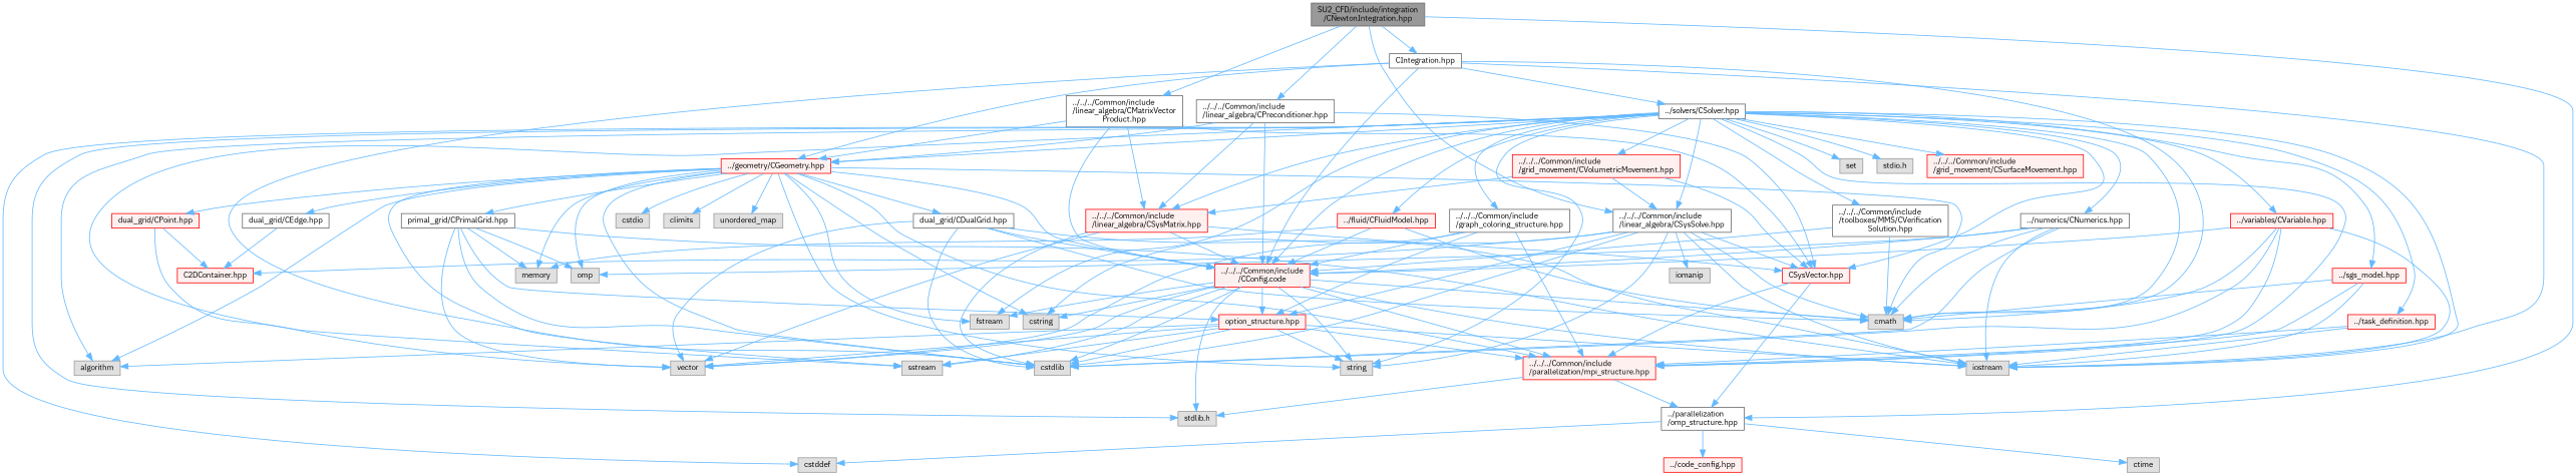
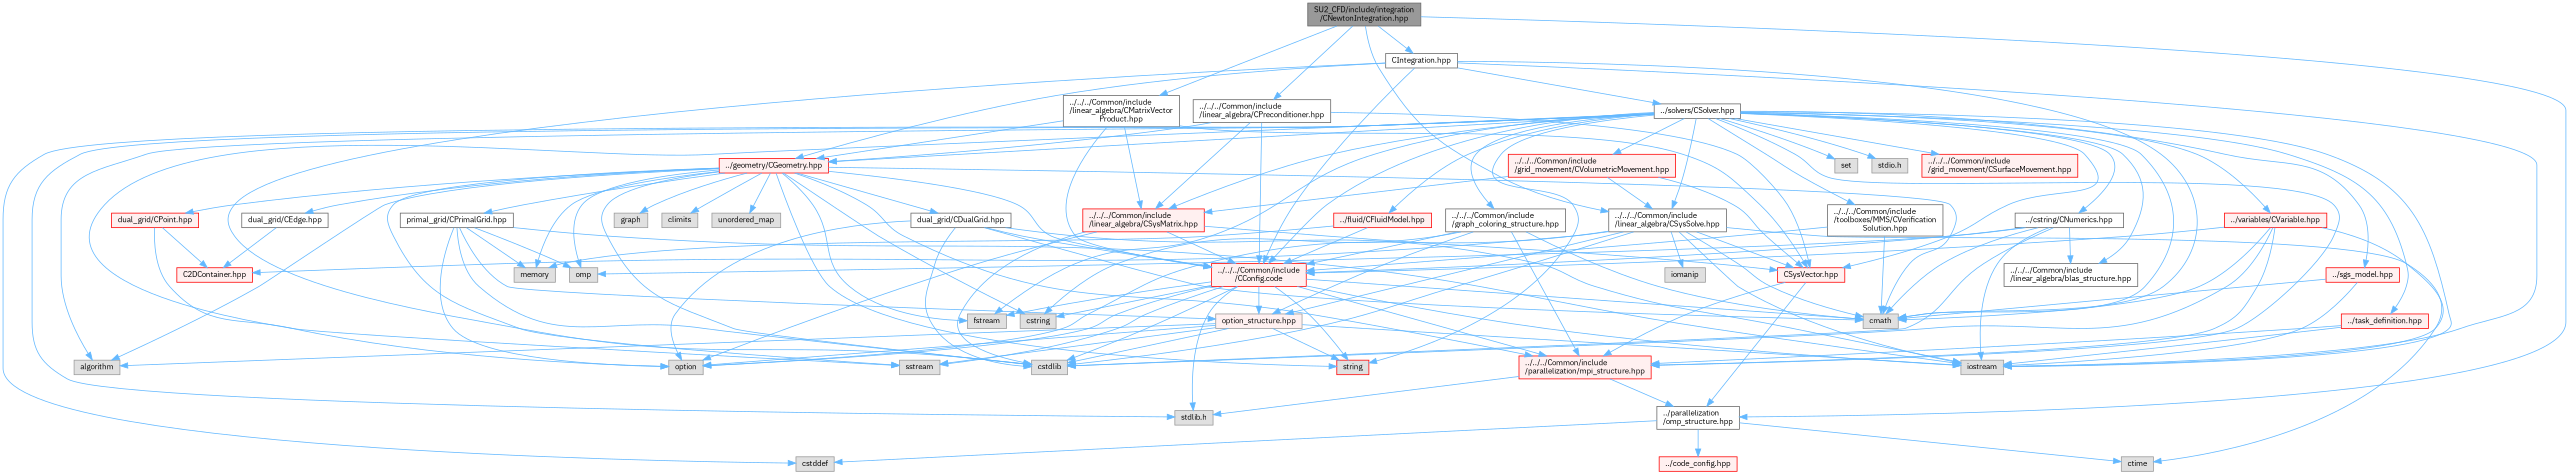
  digraph {
    fontname="IBM Plex Sans"
    node [color=grey60 fillcolor="#E0E0E0" fontname="IBM Plex Sans" fontsize=10 shape=box style=filled]
    edge [color=steelblue1 fontname="IBM Plex Sans" fontsize=10 labelfontname=Helvetica labelfontsize=10 style=solid]
    n1 [color=gray40 fillcolor=grey60 fontcolor=black height=0.2 label="SU2_CFD/include/integration\l/CNewtonIntegration.hpp" width=0.4]
    n2 [color=grey40 fillcolor=white height=0.2 label="CIntegration.hpp" width=0.4]
    n3 [color=grey40 fillcolor=white height=0.2 label="../parallelization\l/omp_structure.hpp" width=0.4]
    n4 [color=grey40 fillcolor=white height=0.2 label="../../../Common/include\l/linear_algebra/CSysSolve.hpp" width=0.4]
    n5 [color=grey40 fillcolor=white height=0.2 label="../../../Common/include\l/linear_algebra/CPreconditioner.hpp" width=0.4]
    n6 [color=grey40 fillcolor=white height=0.2 label="../../../Common/include\l/linear_algebra/CMatrixVector\lProduct.hpp" width=0.4]
    n7 [height=0.2 label=cmath width=0.4]
    n8 [height=0.2 label=iostream width=0.4]
    n9 [height=0.2 label=cstdlib width=0.4]
    n10 [color=grey40 fillcolor=white height=0.2 label="../solvers/CSolver.hpp" width=0.4]
    n11 [color=red fillcolor="#FFF0F0" height=0.2 label="../../../Common/include\l/CConfig.code" width=0.4]
    n12 [color=red fillcolor="#FFF0F0" height=0.2 label="../geometry/CGeometry.hpp" width=0.4]
    n13 [height=0.2 label=cstddef width=0.4]
    n14 [color=red fillcolor="#FFF0F0" height=0.2 label="../code_config.hpp" width=0.4]
    n15 [height=0.2 label=ctime width=0.4]
-   n16 [height=0.2 label=string width=0.4]
+   n16 [color=red height=0.2 label=string width=0.4]
    n17 [color=red fillcolor="#FFF0F0" height=0.2 label="CSysVector.hpp" width=0.4]
-   n18 [height=0.2 label=vector width=0.4]
-   n19 [color=red fillcolor="#FFF0F0" height=0.2 label="option_structure.hpp" width=0.4]
+   n18 [height=0.2 label=option width=0.4]
+   n19 [fillcolor="#FFF0F0" height=0.2 label="option_structure.hpp" width=0.4]
    n20 [color=red fillcolor="#FFF0F0" height=0.2 label="C2DContainer.hpp" width=0.4]
    n21 [height=0.2 label=iomanip width=0.4]
    n22 [color=red fillcolor="#FFF0F0" height=0.2 label="../../../Common/include\l/linear_algebra/CSysMatrix.hpp" width=0.4]
    n23 [color=red fillcolor="#FFF0F0" height=0.2 label="../../../Common/include\l/parallelization/mpi_structure.hpp" width=0.4]
    n24 [height=0.2 label="stdlib.h" width=0.4]
    n25 [height=0.2 label=fstream width=0.4]
    n26 [height=0.2 label=sstream width=0.4]
    n27 [height=0.2 label=algorithm width=0.4]
    n28 [height=0.2 label=set width=0.4]
    n29 [height=0.2 label="stdio.h" width=0.4]
    n30 [color=red fillcolor="#FFF0F0" height=0.2 label="../fluid/CFluidModel.hpp" width=0.4]
    n31 [color=red fillcolor="#FFF0F0" height=0.2 label="../task_definition.hpp" width=0.4]
-   n32 [color=grey40 fillcolor=white height=0.2 label="../numerics/CNumerics.hpp" width=0.4]
+   n32 [color=grey40 fillcolor=white height=0.2 label="../cstring/CNumerics.hpp" width=0.4]
+   n33 [color=grey40 fillcolor=white height=0.2 label="../../../Common/include\l/linear_algebra/blas_structure.hpp" width=0.4]
    n34 [color=red fillcolor="#FFF0F0" height=0.2 label="../sgs_model.hpp" width=0.4]
    n35 [color=red fillcolor="#FFF0F0" height=0.2 label="../../../Common/include\l/grid_movement/CSurfaceMovement.hpp" width=0.4]
    n36 [color=red fillcolor="#FFF0F0" height=0.2 label="../../../Common/include\l/grid_movement/CVolumetricMovement.hpp" width=0.4]
    n37 [color=grey40 fillcolor=white height=0.2 label="../../../Common/include\l/graph_coloring_structure.hpp" width=0.4]
    n38 [color=grey40 fillcolor=white height=0.2 label="../../../Common/include\l/toolboxes/MMS/CVerification\lSolution.hpp" width=0.4]
    n39 [color=red fillcolor="#FFF0F0" height=0.2 label="../variables/CVariable.hpp" width=0.4]
    n40 [height=0.2 label=cstring width=0.4]
    n41 [height=0.2 label=memory width=0.4]
    n42 [height=0.2 label=omp width=0.4]
-   n43 [height=0.2 label=cstdio width=0.4]
+   n43 [height=0.2 label="graph" width=0.4]
    n44 [height=0.2 label=climits width=0.4]
    n45 [height=0.2 label=unordered_map width=0.4]
    n46 [color=grey40 fillcolor=white height=0.2 label="primal_grid/CPrimalGrid.hpp" width=0.4]
    n47 [color=grey40 fillcolor=white height=0.2 label="dual_grid/CDualGrid.hpp" width=0.4]
    n48 [color=red fillcolor="#FFF0F0" height=0.2 label="dual_grid/CPoint.hpp" width=0.4]
    n49 [color=grey40 fillcolor=white height=0.2 label="dual_grid/CEdge.hpp" width=0.4]
    n1 -> n2
    n1 -> n3
    n1 -> n4
    n1 -> n5
    n1 -> n6
    n2 -> n7
    n2 -> n8
    n2 -> n9
    n2 -> n10
    n2 -> n11
    n2 -> n12
    n3 -> n13
    n3 -> n14
    n3 -> n15
    n4 -> n7
    n4 -> n8
    n4 -> n9
-   n4 -> n16
+   n4 -> n15
    n4 -> n17
    n4 -> n18
    n4 -> n19
    n4 -> n20
    n4 -> n21
    n5 -> n11
    n5 -> n12
    n5 -> n17
    n5 -> n22
    n6 -> n11
    n6 -> n12
    n6 -> n17
    n6 -> n22
    n10 -> n4
    n10 -> n7
    n10 -> n8
    n10 -> n11
    n10 -> n12
    n10 -> n13
    n10 -> n16
    n10 -> n17
    n10 -> n22
    n10 -> n23
    n10 -> n24
    n10 -> n25
    n10 -> n26
    n10 -> n27
    n10 -> n28
    n10 -> n29
    n10 -> n30
    n10 -> n31
    n10 -> n32
+   n10 -> n33
    n10 -> n34
    n10 -> n35
    n10 -> n36
    n10 -> n37
    n10 -> n38
    n10 -> n39
    n11 -> n7
    n11 -> n8
    n11 -> n9
    n11 -> n16
    n11 -> n18
    n11 -> n19
    n11 -> n23
    n11 -> n24
    n11 -> n25
    n11 -> n26
    n11 -> n40
    n12 -> n7
    n12 -> n9
    n12 -> n11
    n12 -> n16
    n12 -> n23
    n12 -> n25
    n12 -> n26
    n12 -> n27
    n12 -> n40
    n12 -> n41
    n12 -> n42
    n12 -> n43
    n12 -> n44
    n12 -> n45
    n12 -> n46
    n12 -> n47
    n12 -> n48
    n12 -> n49
    n17 -> n3
    n17 -> n23
    n19 -> n8
    n19 -> n9
    n19 -> n16
    n19 -> n18
-   n19 -> n23
    n19 -> n26
    n19 -> n27
    n22 -> n9
    n22 -> n11
    n22 -> n17
    n22 -> n18
    n23 -> n3
    n23 -> n24
-   n30 -> n7
+   n37 -> n7
    n30 -> n11
    n30 -> n41
    n31 -> n8
    n31 -> n23
    n32 -> n7
    n32 -> n8
    n32 -> n9
    n32 -> n11
+   n32 -> n33
    n32 -> n42
    n34 -> n7
    n34 -> n8
-   n34 -> n23
    n36 -> n4
    n36 -> n17
    n36 -> n22
    n37 -> n11
    n37 -> n19
    n37 -> n23
    n37 -> n40
    n38 -> n7
    n38 -> n11
    n39 -> n7
    n39 -> n8
    n39 -> n9
    n39 -> n11
    n39 -> n23
    n46 -> n8
    n46 -> n9
    n46 -> n18
    n46 -> n19
    n46 -> n41
    n46 -> n42
    n47 -> n7
    n47 -> n8
    n47 -> n9
    n47 -> n11
    n47 -> n18
    n48 -> n18
    n48 -> n20
    n49 -> n20
  }
